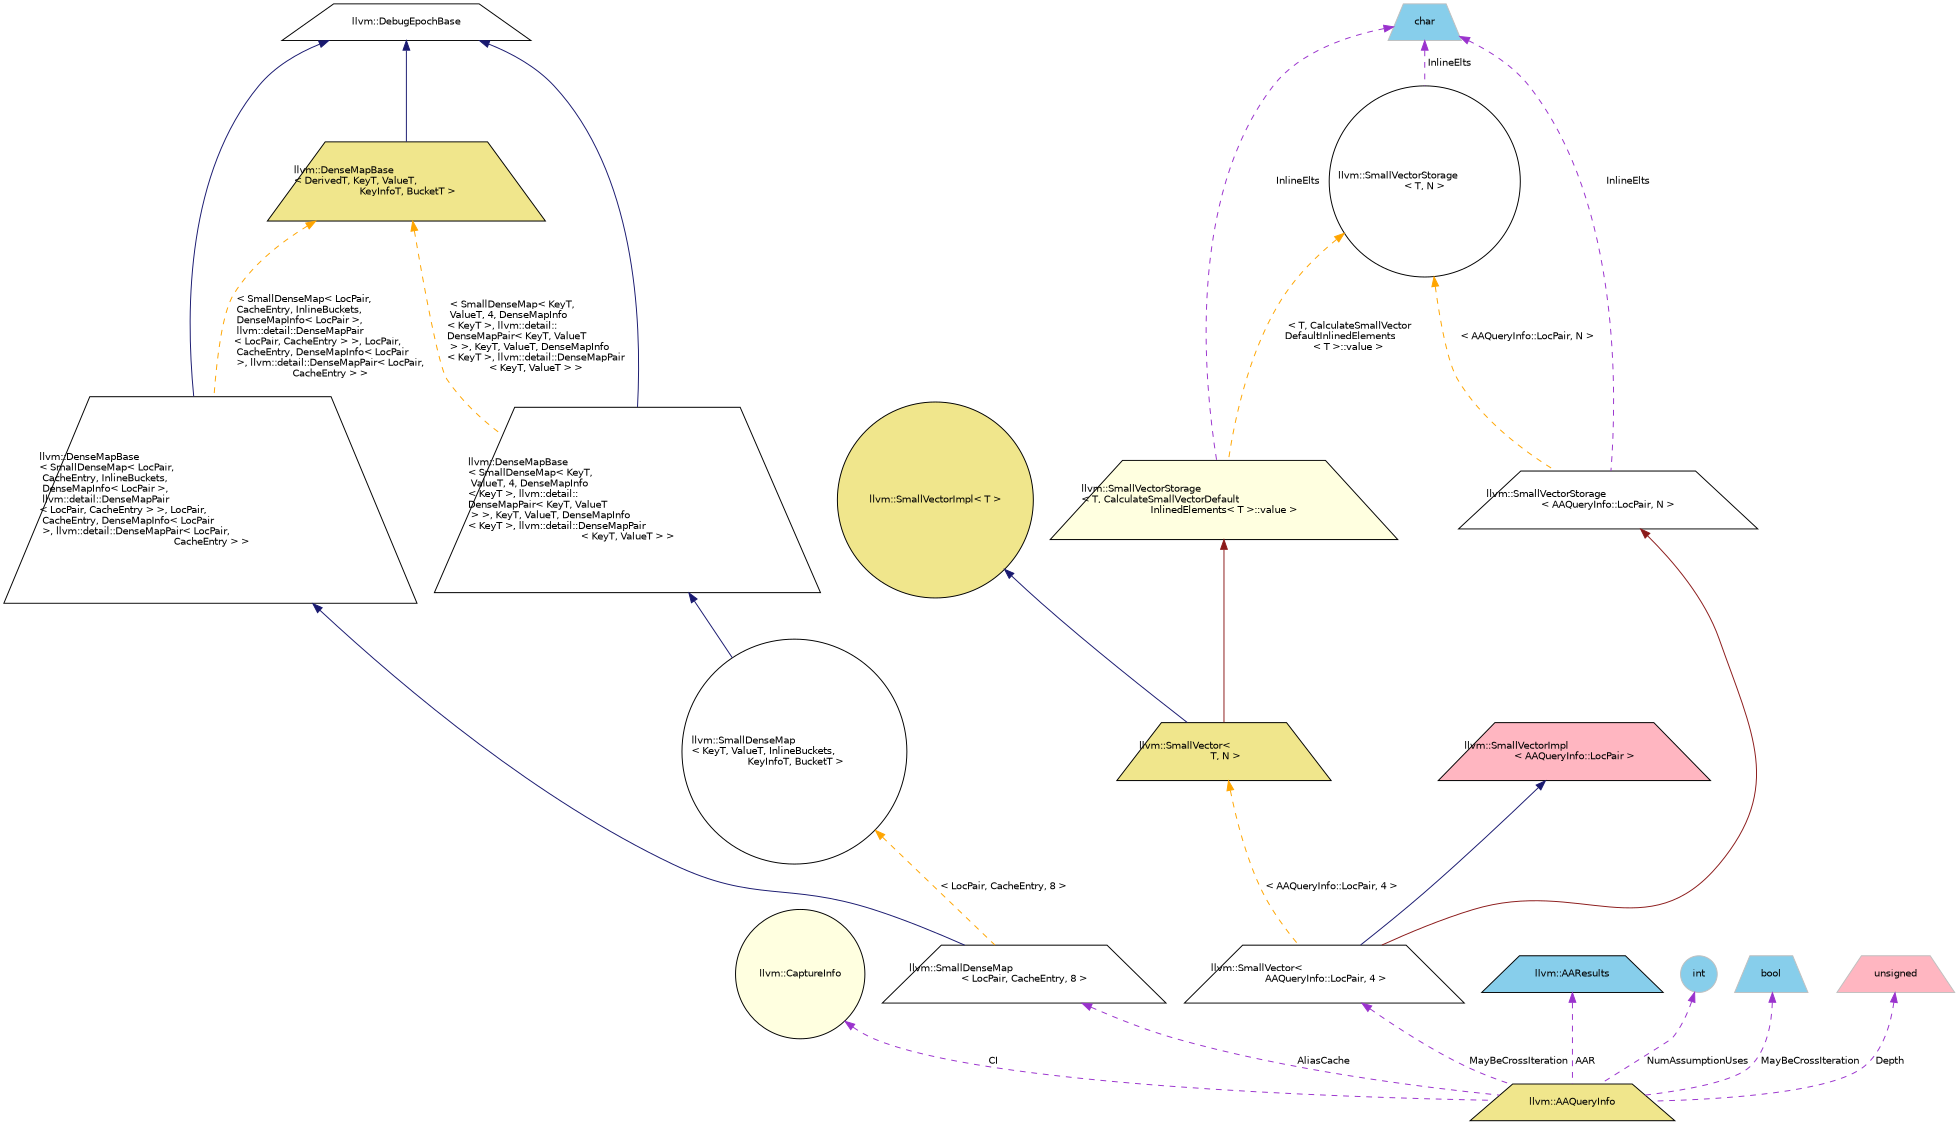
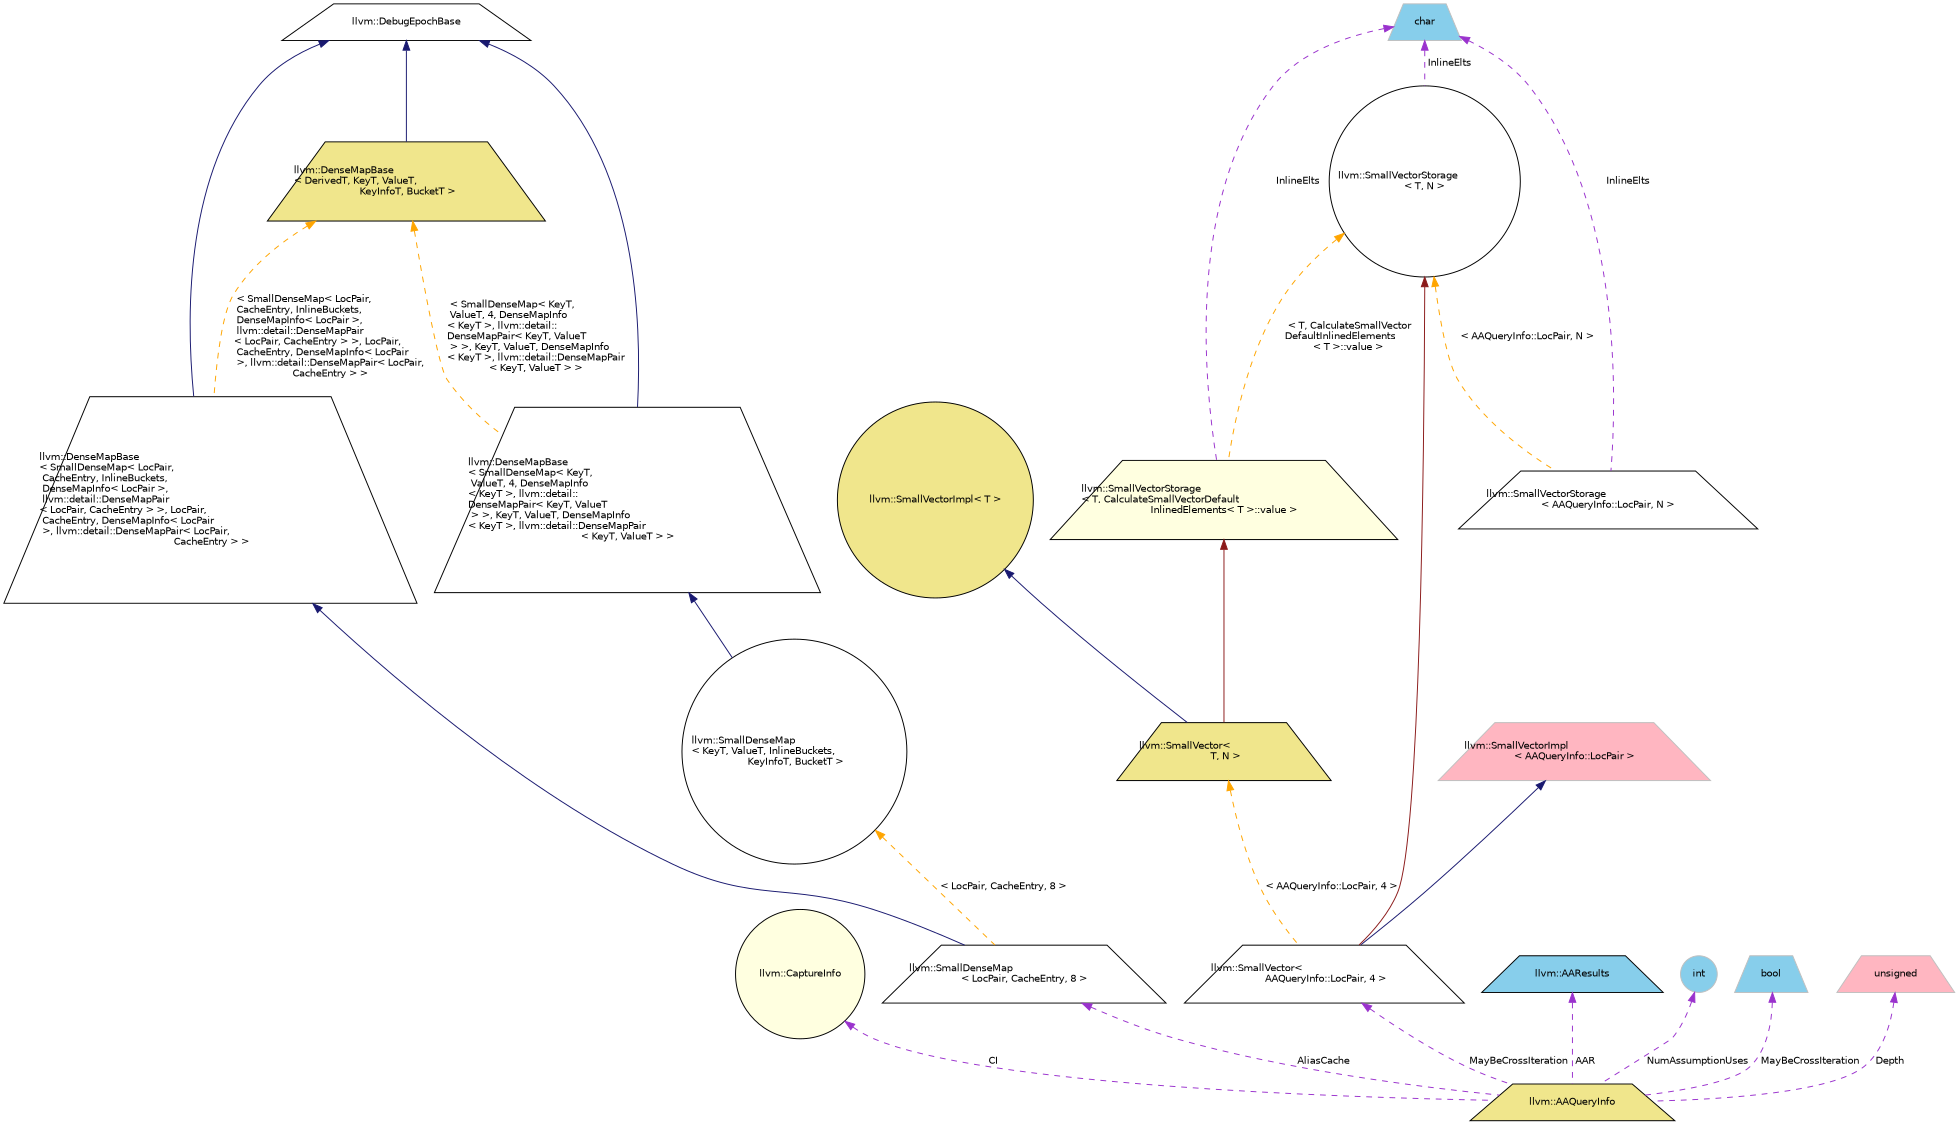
  digraph {
    rankdir=TB
    node [color=black fillcolor=white fontname=Helvetica fontsize=10 shape=trapezium style=filled]
    edge [color=darkorchid3 dir=back fontname=Helvetica fontsize=10 labelfontname=Helvetica labelfontsize=10 style=dashed]
    n1 [fillcolor=khaki fontcolor=black height=0.2 label="llvm::AAQueryInfo" width=0.4]
    n2 [fillcolor=lightyellow height=0.2 label="llvm::CaptureInfo" shape=circle width=0.4]
    n3 [height=0.2 label="llvm::SmallDenseMap\l\< LocPair, CacheEntry, 8 \>" width=0.4]
    n4 [height=0.2 label="llvm::DenseMapBase\l\< SmallDenseMap\< LocPair,\l CacheEntry, InlineBuckets,\l DenseMapInfo\< LocPair \>,\l llvm::detail::DenseMapPair\l\< LocPair, CacheEntry \> \>, LocPair,\l CacheEntry, DenseMapInfo\< LocPair\l \>, llvm::detail::DenseMapPair\< LocPair,\l CacheEntry \> \>" width=0.4]
    n5 [height=0.2 label="llvm::DebugEpochBase" width=0.4]
    n6 [fillcolor=khaki height=0.2 label="llvm::DenseMapBase\l\< DerivedT, KeyT, ValueT,\l KeyInfoT, BucketT \>" width=0.4]
    n7 [height=0.2 label="llvm::DenseMapBase\l\< SmallDenseMap\< KeyT,\l ValueT, 4, DenseMapInfo\l\< KeyT \>, llvm::detail::\lDenseMapPair\< KeyT, ValueT\l \> \>, KeyT, ValueT, DenseMapInfo\l\< KeyT \>, llvm::detail::DenseMapPair\l\< KeyT, ValueT \> \>" width=0.4]
    n8 [height=0.2 label="llvm::SmallDenseMap\l\< KeyT, ValueT, InlineBuckets,\l KeyInfoT, BucketT \>" shape=circle width=0.4]
    n9 [height=0.2 label="llvm::SmallVector\<\l AAQueryInfo::LocPair, 4 \>" width=0.4]
-   n10 [fillcolor=lightpink height=0.2 label="llvm::SmallVectorImpl\l\< AAQueryInfo::LocPair \>" width=0.4]
+   n10 [color=grey75 fillcolor=lightpink height=0.2 label="llvm::SmallVectorImpl\l\< AAQueryInfo::LocPair \>" width=0.4]
    n11 [fillcolor=khaki height=0.2 label="llvm::SmallVectorImpl\< T \>" shape=circle width=0.4]
    n12 [fillcolor=khaki height=0.2 label="llvm::SmallVector\<\l T, N \>" width=0.4]
    n13 [height=0.2 label="llvm::SmallVectorStorage\l\< AAQueryInfo::LocPair, N \>" width=0.4]
    n14 [color=grey75 fillcolor=skyblue height=0.2 label=char width=0.4]
    n15 [height=0.2 label="llvm::SmallVectorStorage\l\< T, N \>" shape=circle width=0.4]
    n16 [fillcolor=lightyellow height=0.2 label="llvm::SmallVectorStorage\l\< T, CalculateSmallVectorDefault\lInlinedElements\< T \>::value \>" width=0.4]
    n17 [fillcolor=skyblue height=0.2 label="llvm::AAResults" width=0.4]
    n18 [color=grey75 fillcolor=skyblue height=0.2 label=int shape=circle width=0.4]
    n19 [color=grey75 fillcolor=skyblue height=0.2 label=bool width=0.4]
    n20 [color=grey75 fillcolor=lightpink height=0.2 label=unsigned width=0.4]
    n2 -> n1 [label=" CI"]
    n3 -> n1 [label=" AliasCache"]
    n4 -> n3 [color=midnightblue style=solid]
    n5 -> n4 [color=midnightblue style=solid]
    n5 -> n6 [color=midnightblue style=solid]
    n5 -> n7 [color=midnightblue style=solid]
    n6 -> n4 [color=orange label=" \< SmallDenseMap\< LocPair,\l CacheEntry, InlineBuckets,\l DenseMapInfo\< LocPair \>,\l llvm::detail::DenseMapPair\l\< LocPair, CacheEntry \> \>, LocPair,\l CacheEntry, DenseMapInfo\< LocPair\l \>, llvm::detail::DenseMapPair\< LocPair,\l CacheEntry \> \>"]
    n6 -> n7 [color=orange label=" \< SmallDenseMap\< KeyT,\l ValueT, 4, DenseMapInfo\l\< KeyT \>, llvm::detail::\lDenseMapPair\< KeyT, ValueT\l \> \>, KeyT, ValueT, DenseMapInfo\l\< KeyT \>, llvm::detail::DenseMapPair\l\< KeyT, ValueT \> \>"]
    n7 -> n8 [color=midnightblue style=solid]
    n8 -> n3 [color=orange label=" \< LocPair, CacheEntry, 8 \>"]
    n9 -> n1 [label=" MayBeCrossIteration"]
    n10 -> n9 [color=midnightblue style=solid]
    n11 -> n12 [color=midnightblue style=solid]
    n12 -> n9 [color=orange label=" \< AAQueryInfo::LocPair, 4 \>"]
-   n13 -> n9 [color=firebrick4 style=solid]
+   n15 -> n9 [color=firebrick4 style=solid]
    n14 -> n13 [label=" InlineElts"]
    n14 -> n15 [label=" InlineElts"]
    n14 -> n16 [label=" InlineElts"]
    n15 -> n13 [color=orange label=" \< AAQueryInfo::LocPair, N \>"]
    n15 -> n16 [color=orange label=" \< T, CalculateSmallVector\lDefaultInlinedElements\l\< T \>::value \>"]
    n16 -> n12 [color=firebrick4 style=solid]
    n17 -> n1 [label=" AAR"]
    n18 -> n1 [label=" NumAssumptionUses"]
    n19 -> n1 [label=" MayBeCrossIteration"]
    n20 -> n1 [label=" Depth"]
  }
